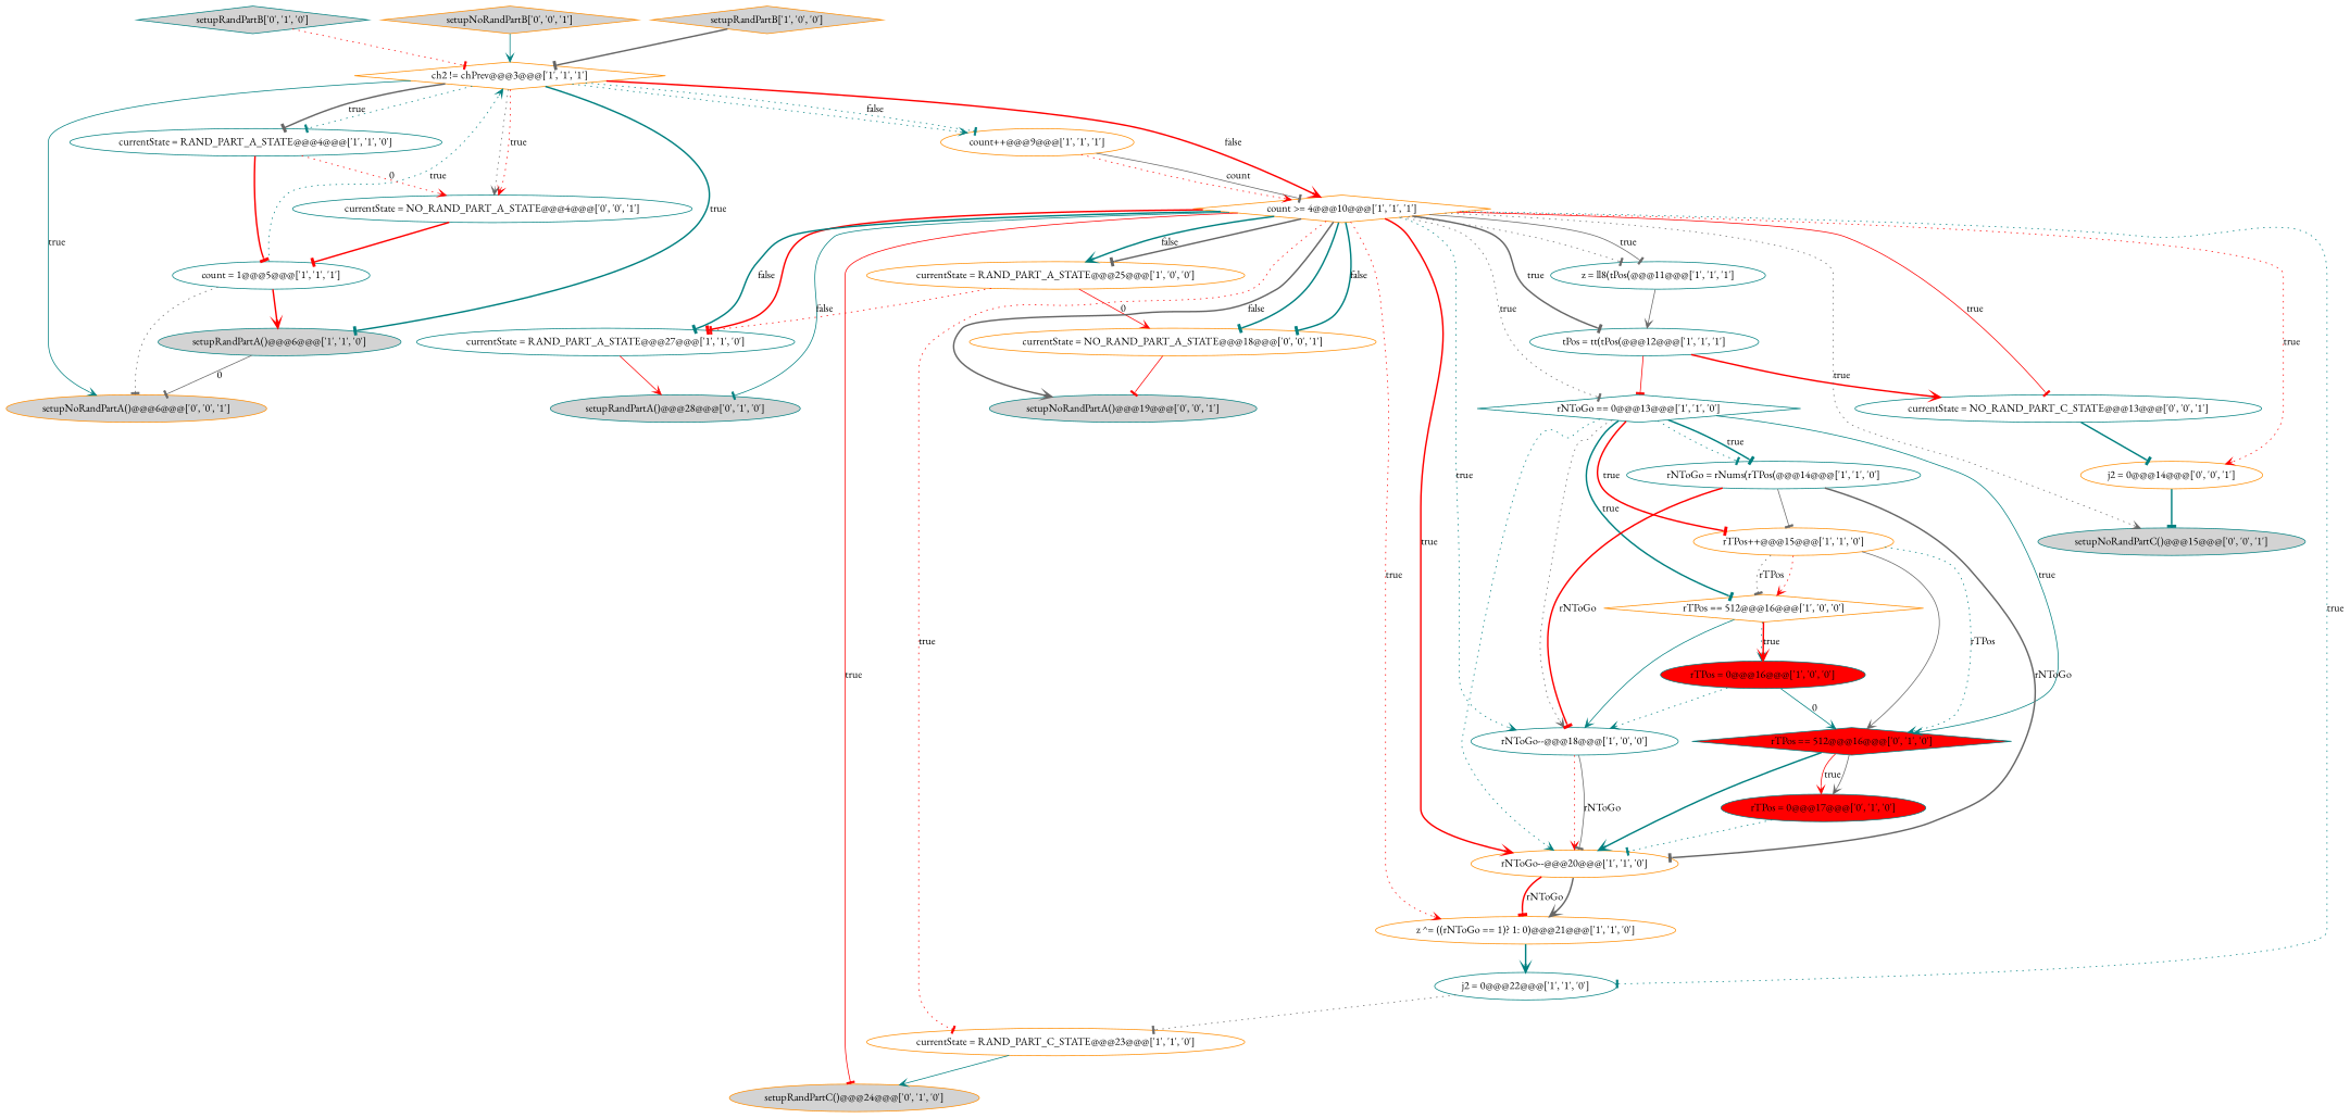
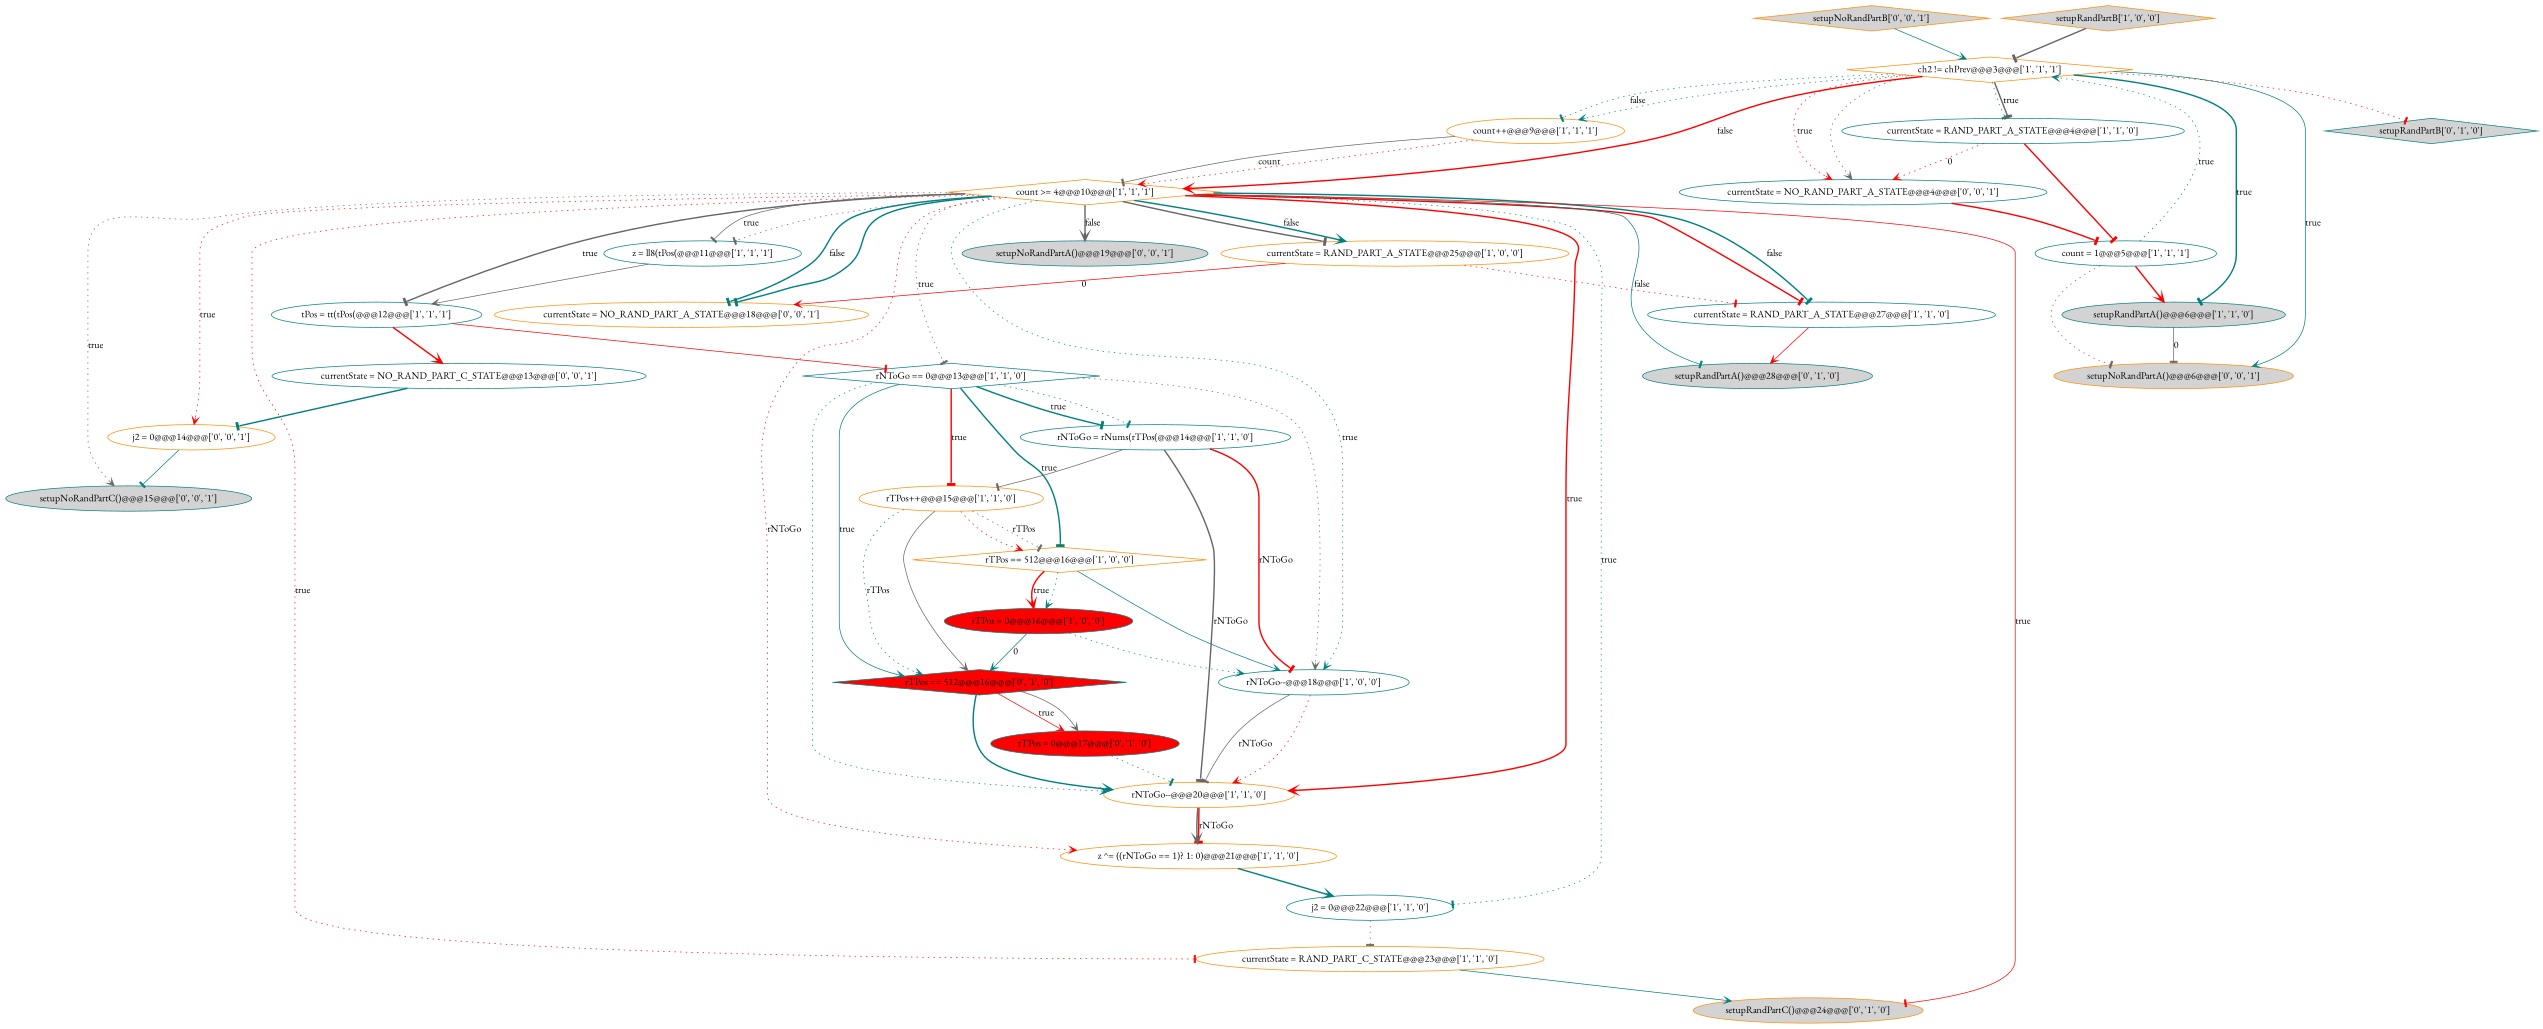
  digraph {
    fontname="EB Garamond"
    node [color=teal fillcolor=white fontname="EB Garamond" shape=ellipse style=filled]
    edge [arrowhead=tee color=teal fontname="EB Garamond" style=dotted]
    n1 [color=darkorange label="currentState = RAND_PART_A_STATE@@@25@@@['1', '0', '0']"]
    n2 [color=darkorange label="currentState = NO_RAND_PART_A_STATE@@@18@@@['0', '0', '1']"]
    n3 [label="currentState = RAND_PART_A_STATE@@@27@@@['1', '1', '0']"]
    n4 [fillcolor=lightgray label="setupNoRandPartA()@@@19@@@['0', '0', '1']"]
    n5 [fillcolor=lightgray label="setupRandPartA()@@@28@@@['0', '1', '0']"]
    n6 [label="count = 1@@@5@@@['1', '1', '1']"]
    n7 [fillcolor=lightgray label="setupRandPartA()@@@6@@@['1', '1', '0']"]
    n8 [color=darkorange fillcolor=lightgray label="setupNoRandPartA()@@@6@@@['0', '0', '1']"]
    n9 [color=darkorange label="ch2 != chPrev@@@3@@@['1', '1', '1']" shape=diamond]
    n10 [color=darkorange label="rTPos++@@@15@@@['1', '1', '0']"]
    n11 [fillcolor=red label="rTPos == 512@@@16@@@['0', '1', '0']" shape=diamond]
    n12 [color=darkorange label="rTPos == 512@@@16@@@['1', '0', '0']" shape=diamond]
    n13 [color=darkorange label="rNToGo--@@@20@@@['1', '1', '0']"]
    n14 [fillcolor=red label="rTPos = 0@@@17@@@['0', '1', '0']"]
    n15 [label="rNToGo--@@@18@@@['1', '0', '0']"]
    n16 [fillcolor=red label="rTPos = 0@@@16@@@['1', '0', '0']"]
    n17 [color=darkorange label="currentState = RAND_PART_C_STATE@@@23@@@['1', '1', '0']"]
    n18 [color=darkorange fillcolor=lightgray label="setupRandPartC()@@@24@@@['0', '1', '0']"]
    n19 [color=darkorange label="j2 = 0@@@14@@@['0', '0', '1']"]
    n20 [fillcolor=lightgray label="setupNoRandPartC()@@@15@@@['0', '0', '1']"]
    n21 [label="currentState = NO_RAND_PART_A_STATE@@@4@@@['0', '0', '1']"]
    n22 [label="z = ll8(tPos(@@@11@@@['1', '1', '1']"]
    n23 [label="tPos = tt(tPos(@@@12@@@['1', '1', '1']"]
    n24 [label="rNToGo == 0@@@13@@@['1', '1', '0']" shape=diamond]
    n25 [label="currentState = NO_RAND_PART_C_STATE@@@13@@@['0', '0', '1']"]
    n26 [label="rNToGo = rNums(rTPos(@@@14@@@['1', '1', '0']"]
    n27 [color=darkorange label="z ^= ((rNToGo == 1)? 1: 0)@@@21@@@['1', '1', '0']"]
    n28 [fillcolor=lightgray label="setupRandPartB['0', '1', '0']" shape=diamond]
    n29 [label="currentState = RAND_PART_A_STATE@@@4@@@['1', '1', '0']"]
    n30 [color=darkorange label="count++@@@9@@@['1', '1', '1']"]
    n31 [color=darkorange label="count >= 4@@@10@@@['1', '1', '1']" shape=diamond]
    n32 [label="j2 = 0@@@22@@@['1', '1', '0']"]
    n33 [color=darkorange fillcolor=lightgray label="setupNoRandPartB['0', '0', '1']" shape=diamond]
    n34 [color=darkorange fillcolor=lightgray label="setupRandPartB['1', '0', '0']" shape=diamond]
    n1 -> n2 [arrowhead=vee color=red label=0 style=solid]
    n1 -> n3 [color=red]
-   n2 -> n4 [color=red style=solid]
    n3 -> n5 [arrowhead=vee color=red style=solid]
    n6 -> n7 [arrowhead=vee color=red style=bold]
    n6 -> n8 [color=gray40]
    n6 -> n9 [arrowhead=vee label=true]
    n7 -> n8 [color=gray40 label=0 style=solid]
    n9 -> n7 [label=true style=bold]
    n9 -> n8 [arrowhead=vee label=true style=solid]
    n9 -> n21 [arrowhead=vee color=red label=true]
    n9 -> n21 [arrowhead=vee color=gray40]
    n9 -> n29
    n9 -> n29 [color=gray40 label=true style=bold]
    n9 -> n30 [arrowhead=vee]
    n9 -> n30 [label=false]
    n9 -> n31 [arrowhead=vee color=red label=false style=bold]
    n10 -> n11 [arrowhead=vee label=rTPos]
    n10 -> n11 [arrowhead=vee color=gray40 style=solid]
    n10 -> n12 [arrowhead=vee color=red]
    n10 -> n12 [color=gray40 label=rTPos]
    n11 -> n13 [arrowhead=vee style=bold]
    n11 -> n14 [arrowhead=vee color=red label=true style=solid]
    n11 -> n14 [arrowhead=vee color=gray40 style=solid]
    n12 -> n15 [arrowhead=vee style=solid]
    n12 -> n16 [arrowhead=vee]
    n12 -> n16 [arrowhead=vee color=red label=true style=bold]
    n13 -> n27 [color=red label=rNToGo style=bold]
    n13 -> n27 [arrowhead=vee color=gray40 style=bold]
    n14 -> n13
    n15 -> n13 [arrowhead=vee color=red]
    n15 -> n13 [color=gray40 label=rNToGo style=solid]
    n16 -> n11 [arrowhead=vee label=0 style=solid]
    n16 -> n15 [arrowhead=vee]
    n17 -> n18 [arrowhead=vee style=solid]
-   n19 -> n20 [style=bold]
+   n19 -> n20 [style=solid]
    n21 -> n6 [color=red style=bold]
    n22 -> n23 [arrowhead=vee color=gray40 style=solid]
    n23 -> n24 [color=red style=solid]
    n23 -> n25 [arrowhead=vee color=red style=bold]
    n24 -> n10 [color=red label=true style=bold]
    n24 -> n11 [arrowhead=vee label=true style=solid]
    n24 -> n12 [label=true style=bold]
    n24 -> n13 [arrowhead=vee]
    n24 -> n15 [arrowhead=vee color=gray40]
    n24 -> n26
    n24 -> n26 [label=true style=bold]
    n25 -> n19 [style=bold]
    n26 -> n10 [color=gray40 style=solid]
    n26 -> n13 [color=gray40 label=rNToGo style=bold]
    n26 -> n15 [color=red label=rNToGo style=bold]
    n27 -> n32 [arrowhead=vee style=bold]
-   n28 -> n9 [color=red]
+   n9 -> n28 [color=red]
    n29 -> n6 [color=red style=bold]
    n29 -> n21 [arrowhead=vee color=red label=0]
    n30 -> n31 [arrowhead=vee color=red]
    n30 -> n31 [color=gray40 label=count style=solid]
    n31 -> n1 [color=gray40 style=bold]
    n31 -> n1 [arrowhead=vee label=false style=bold]
    n31 -> n2 [label=false style=bold]
    n31 -> n2 [style=bold]
    n31 -> n3 [color=red style=bold]
    n31 -> n3 [label=false style=bold]
    n31 -> n4 [arrowhead=vee color=gray40 label=false style=bold]
    n31 -> n5 [label=false style=solid]
    n31 -> n13 [arrowhead=vee color=red label=true style=bold]
    n31 -> n15 [arrowhead=vee label=true]
    n31 -> n17 [color=red label=true]
    n31 -> n18 [color=red label=true style=solid]
    n31 -> n19 [arrowhead=vee color=red label=true]
    n31 -> n20 [arrowhead=vee color=gray40 label=true]
    n31 -> n22 [color=gray40 label=true style=solid]
    n31 -> n22 [color=gray40]
    n31 -> n23 [color=gray40 label=true style=bold]
    n31 -> n24 [color=gray40 label=true]
-   n31 -> n25 [color=red label=true style=solid]
-   n31 -> n27 [arrowhead=vee color=red label=true]
+   n31 -> n27 [arrowhead=vee color=red label=rNToGo]
    n31 -> n32 [label=true]
    n32 -> n17 [color=gray40]
    n33 -> n9 [arrowhead=vee style=solid]
    n34 -> n9 [color=gray40 style=bold]
  }
